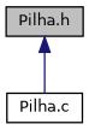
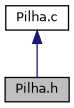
  digraph {
    node [color=black fontname=Helvetica fontsize=10 shape=record style=filled]
    n1 [fillcolor=grey75 fontcolor=black height=0.2 label="Pilha.h" width=0.4]
    n2 [fillcolor=white height=0.2 label="Pilha.c" width=0.4]
-   n1 -> n2 [color=midnightblue dir=back fontname=Helvetica fontsize=10 labelfontname=Helvetica labelfontsize=10 style=solid]
+   n2 -> n1 [color=midnightblue dir=back fontname=Helvetica fontsize=10 labelfontname=Helvetica labelfontsize=10 style=solid]
  }
